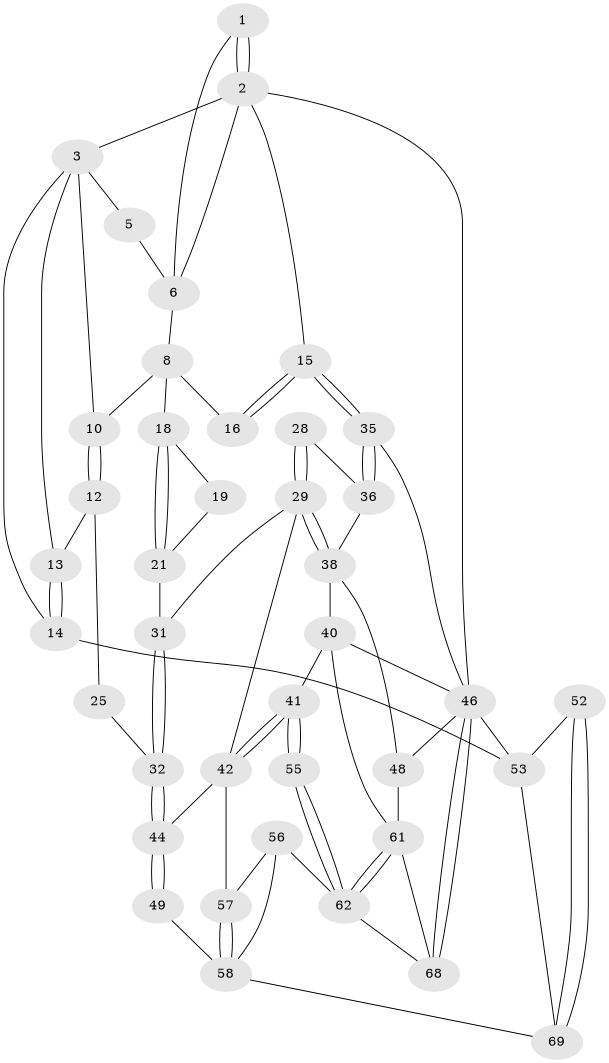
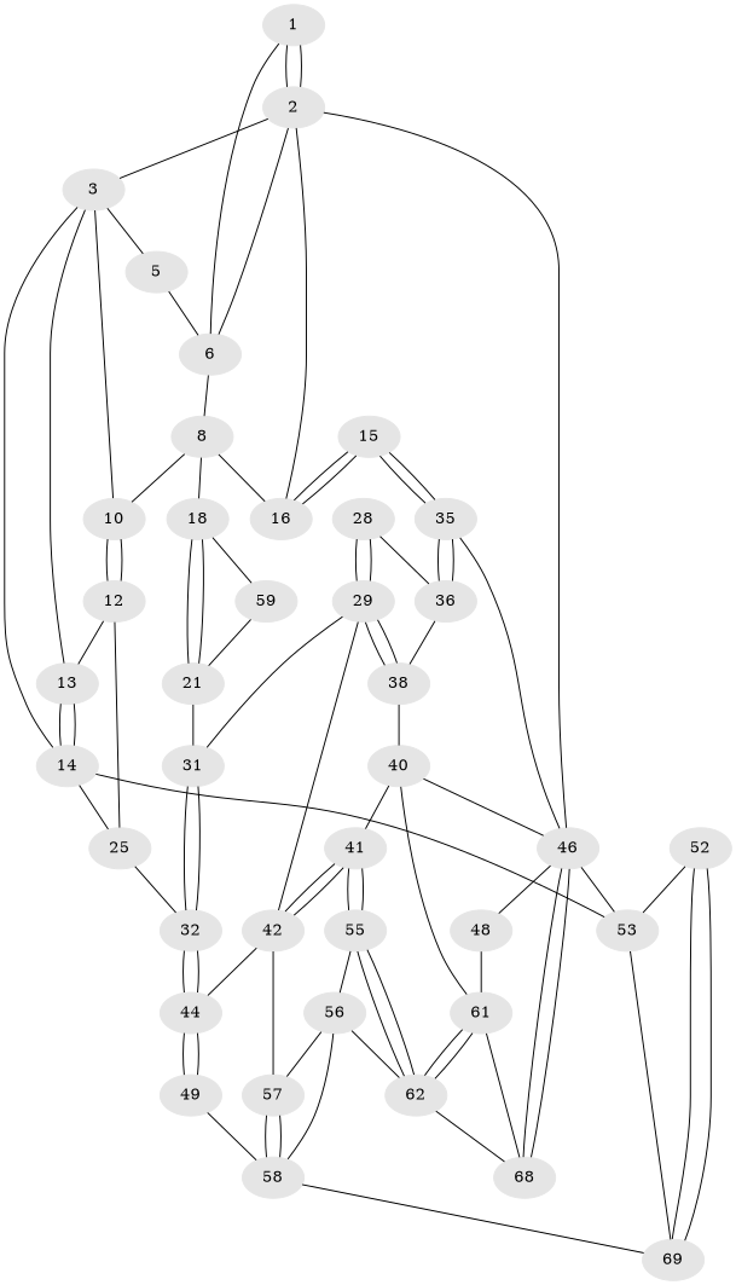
  graph {
    node [color=gray90 style=filled]
    2 [super="+11"]
    1
    6 [super="+7"]
    3 [super="+4"]
    15
    46 [super="+47"]
    8 [super="+9"]
    5
    10
    13
    14 [super="+26"]
    16 [super="+17"]
    35 [super="+45"]
    53 [super="+54"]
    48 [super="+63"]
    68
    12 [super="+23"]
    25 [super="+34"]
    18
-   19
+   19 [label=59]
    21 [super="+27"]
    32 [super="+33"]
    69
    36 [super="+37"]
    31
    29 [super="+30"]
    28
    44
    38 [super="+39"]
    42 [super="+43"]
    40 [super="+60"]
    57
    49 [super="+59"]
    41
    61 [super="+67"]
    55
    62 [super="+66"]
    56 [super="+64"]
    58 [super="+65"]
    52
    2 -- 6
    2 -- 3
-   2 -- 15
+   2 -- 16
    2 -- 46
    1 -- 2
    1 -- 2
    1 -- 6
    6 -- 8
    3 -- 5
    3 -- 10
    3 -- 13
    3 -- 14
    15 -- 16
    15 -- 16
    15 -- 35
    15 -- 35
    46 -- 53
    46 -- 48
    46 -- 68
    46 -- 68
    8 -- 10
    8 -- 16
    8 -- 18
    5 -- 6
    10 -- 12
    10 -- 12
    13 -- 14
    13 -- 14
    14 -- 53 [weight=2]
+   14 -- 25
    35 -- 46
    35 -- 36 [weight=2]
    35 -- 36
    53 -- 69
    48 -- 61
    12 -- 13
    12 -- 25
    25 -- 32
    18 -- 19
    18 -- 21
    18 -- 21
    19 -- 21
    21 -- 31
    32 -- 44
    32 -- 44
    36 -- 38
    31 -- 32
    31 -- 32
    29 -- 31
    29 -- 38
    29 -- 38
    29 -- 42
    28 -- 36
    28 -- 29
    28 -- 29
    44 -- 49
    44 -- 49
-   38 -- 48
    38 -- 40
    42 -- 44
    42 -- 57
    40 -- 46
    40 -- 41
    40 -- 61
    57 -- 58
    57 -- 58
    49 -- 58
    41 -- 42
    41 -- 42
    41 -- 55
    41 -- 55
    61 -- 68
    61 -- 62
    61 -- 62
    55 -- 62
    55 -- 62
+   55 -- 56
    62 -- 68
    56 -- 57
    56 -- 62
    56 -- 58
    58 -- 69
    52 -- 53
    52 -- 69
    52 -- 69
  }
